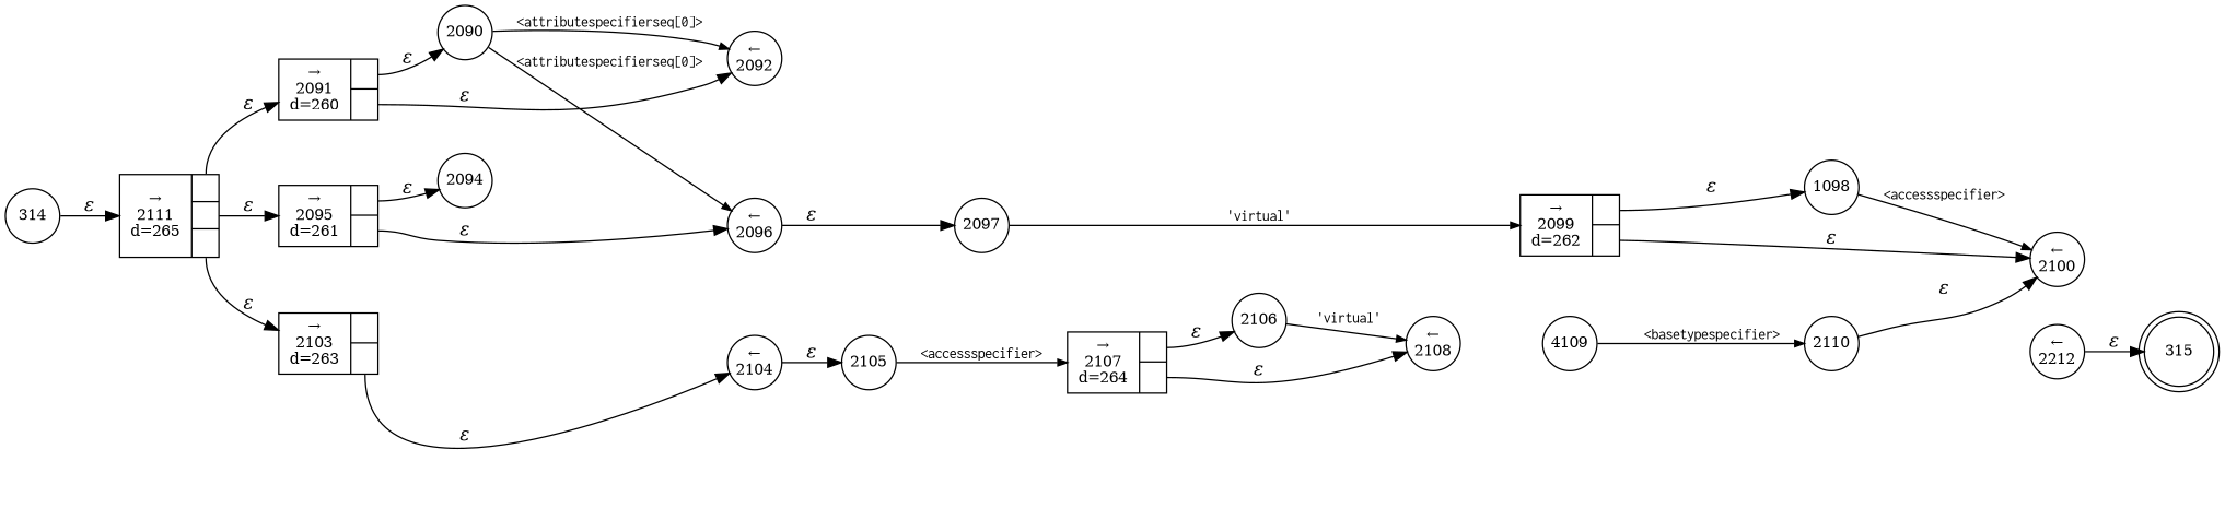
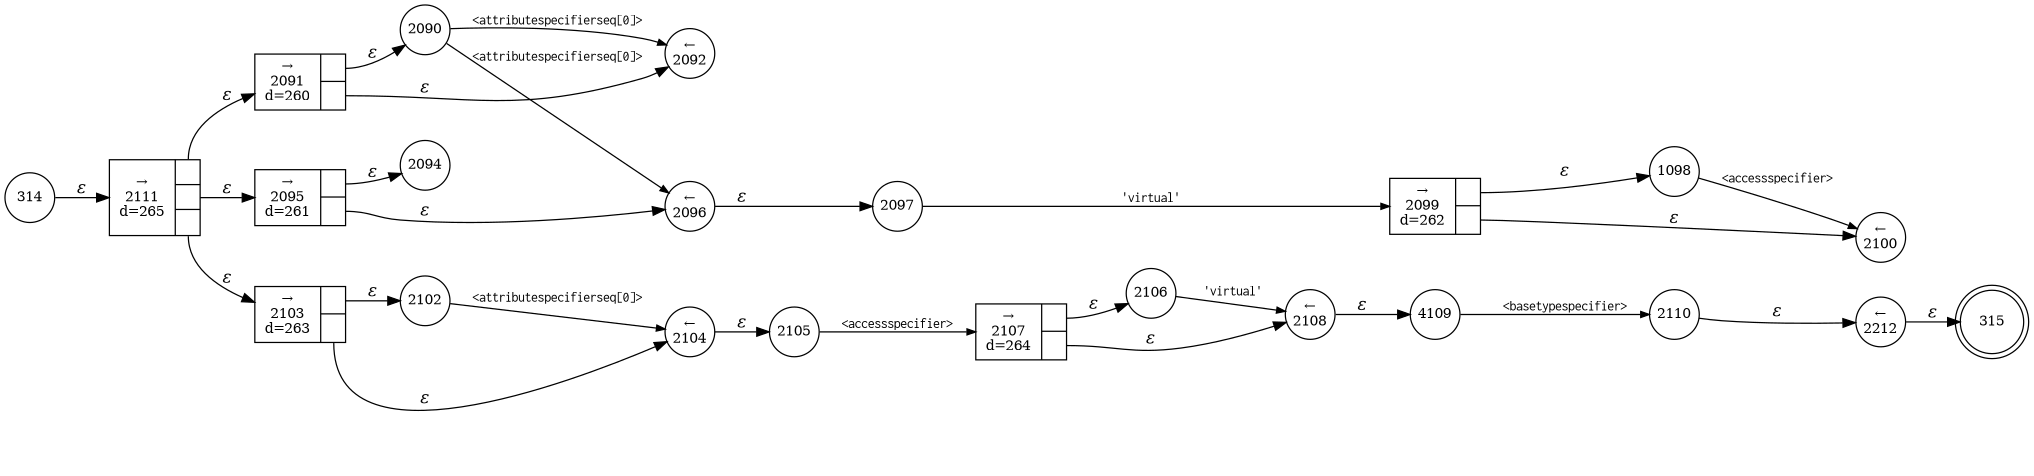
  digraph {
    rankdir=LR
    node [fixedsize=true fontsize=11 shape=circle peripheries=1]
    edge [fontname="Times-Italic"]
    n1 [label=315 shape=doublecircle width=.6 peripheries=""]
    n2 [label="&larr;\n2212" width=.55]
    n3 [label=2090 width=.55]
    n4 [label="&larr;\n2092" width=.55]
    n5 [label="&larr;\n2096" width=.55]
    n6 [fixedsize=false label="{&rarr;\n2091\nd=260|{<p0>|<p1>}}" shape=record]
    n7 [label=2094 width=.55]
    n8 [label=2097 width=.55]
    n9 [fixedsize=false label="{&rarr;\n2095\nd=261|{<p0>|<p1>}}" shape=record]
    n10 [fixedsize=false label="{&rarr;\n2099\nd=262|{<p0>|<p1>}}" shape=record]
    n11 [label=1098 width=.55]
    n12 [label="&larr;\n2100" width=.55]
+   n13 [label=2102 width=.55]
    n14 [label="&larr;\n2104" width=.55]
    n15 [label=2105 width=.55]
    n16 [fixedsize=false label="{&rarr;\n2103\nd=263|{<p0>|<p1>}}" shape=record]
    n17 [fixedsize=false label="{&rarr;\n2107\nd=264|{<p0>|<p1>}}" shape=record]
    n18 [label=2106 width=.55]
    n19 [label="&larr;\n2108" width=.55]
    n20 [label=314 width=.55]
    n21 [fixedsize=false label="{&rarr;\n2111\nd=265|{<p0>|<p1>|<p2>}}" shape=record]
    n22 [label=4109 width=.55]
    n23 [label=2110 width=.55]
    n2 -> n1 [label="&epsilon;"]
    n3 -> n4 [arrowhead=normal arrowsize=.7 fontname=Courier fontsize=11 label="<attributespecifierseq[0]>"]
    n3 -> n5 [arrowhead=normal arrowsize=.7 fontname=Courier fontsize=11 label="<attributespecifierseq[0]>"]
    n5 -> n8 [label="&epsilon;"]
    n6 -> n3 [label="&epsilon;" tailport=p0]
    n6 -> n4 [label="&epsilon;" tailport=p1]
    n8 -> n10 [arrowhead=normal arrowsize=.7 fontname=Courier fontsize=11 label="'virtual'"]
    n9 -> n5 [label="&epsilon;" tailport=p1]
    n9 -> n7 [label="&epsilon;" tailport=p0]
    n10 -> n11 [label="&epsilon;" tailport=p0]
    n10 -> n12 [label="&epsilon;" tailport=p1]
    n11 -> n12 [arrowhead=normal arrowsize=.7 fontname=Courier fontsize=11 label="<accessspecifier>"]
+   n13 -> n14 [arrowhead=normal arrowsize=.7 fontname=Courier fontsize=11 label="<attributespecifierseq[0]>"]
    n14 -> n15 [label="&epsilon;"]
    n15 -> n17 [arrowhead=normal arrowsize=.7 fontname=Courier fontsize=11 label="<accessspecifier>"]
+   n16 -> n13 [label="&epsilon;" tailport=p0]
    n16 -> n14 [label="&epsilon;" tailport=p1]
    n17 -> n18 [label="&epsilon;" tailport=p0]
    n17 -> n19 [label="&epsilon;" tailport=p1]
    n18 -> n19 [arrowhead=normal arrowsize=.7 fontname=Courier fontsize=11 label="'virtual'"]
+   n19 -> n22 [label="&epsilon;"]
    n20 -> n21 [label="&epsilon;"]
    n21 -> n6 [label="&epsilon;" tailport=p0]
    n21 -> n9 [label="&epsilon;" tailport=p1]
    n21 -> n16 [label="&epsilon;" tailport=p2]
    n22 -> n23 [arrowhead=normal arrowsize=.7 fontname=Courier fontsize=11 label="<basetypespecifier>"]
-   n23 -> n12 [label="&epsilon;"]
+   n23 -> n2 [label="&epsilon;"]
  }
